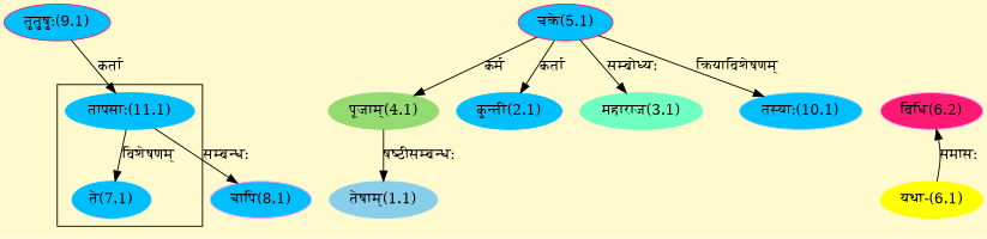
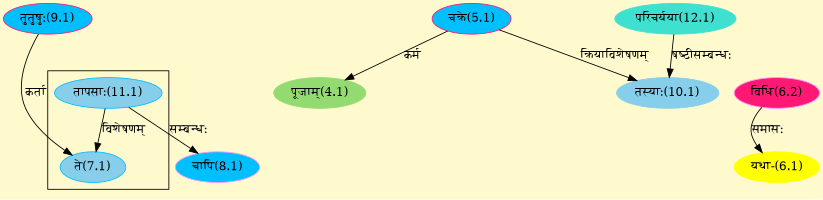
  digraph {
    bgcolor=lemonchiffon1
    compound=true
    rankdir=BT
    node [color="#00BFFF" style=filled]
    edge [dir=back]
-   n1 [label="ते(7.1)"]
-   n2 [label="तापसाः(11.1)"]
+   n1 [label="ते(7.1)" fillcolor="#87CEEB"]
+   n2 [label="तापसाः(11.1)" fillcolor="#87CEEB"]
    n3 [color="#FF1975" fillcolor="#00BFFF" label="तुतुषुः(9.1)"]
-   n4 [color="#87CEEB" label="तेषाम्(1.1)"]
    n5 [color="#93DB70" label="पूजाम्(4.1)"]
    n6 [color="#FF1975" fillcolor="#00BFFF" label="चक्रे(5.1)"]
-   n7 [label="कुन्ती(2.1)"]
-   n8 [color="#6FFFC3" label="महाराज(3.1)"]
    n9 [color="#FFFF00" label="यथा-(6.1)"]
    n10 [color="#FF99FF" fillcolor="#FF1975" label="विधि(6.2)"]
    n11 [color="#FF99FF" fillcolor="#00BFFF" label="चापि(8.1)"]
-   n12 [color="#87CEEB" label="तस्याः(10.1)" fillcolor="#00BFFF"]
+   n12 [color="#87CEEB" label="तस्याः(10.1)"]
+   n13 [color="#40E0D0" label="परिचर्यया(12.1)"]
    subgraph cluster_1 {
      n1
      n2
    }
    n1 -> n2 [label="विशेषणम्"]
-   n2 -> n3 [label="कर्ता"]
-   n4 -> n5 [label="षष्ठीसम्बन्धः"]
+   n1 -> n3 [label="कर्ता"]
    n5 -> n6 [label="कर्म"]
-   n7 -> n6 [label="कर्ता"]
-   n8 -> n6 [label="सम्बोध्यः"]
-   n10 -> n9 [label="समासः"]
+   n9 -> n10 [label="समासः"]
    n11 -> n2 [label="सम्बन्धः"]
    n12 -> n6 [label="क्रियाविशेषणम्"]
+   n12 -> n13 [label="षष्ठीसम्बन्धः"]
  }
